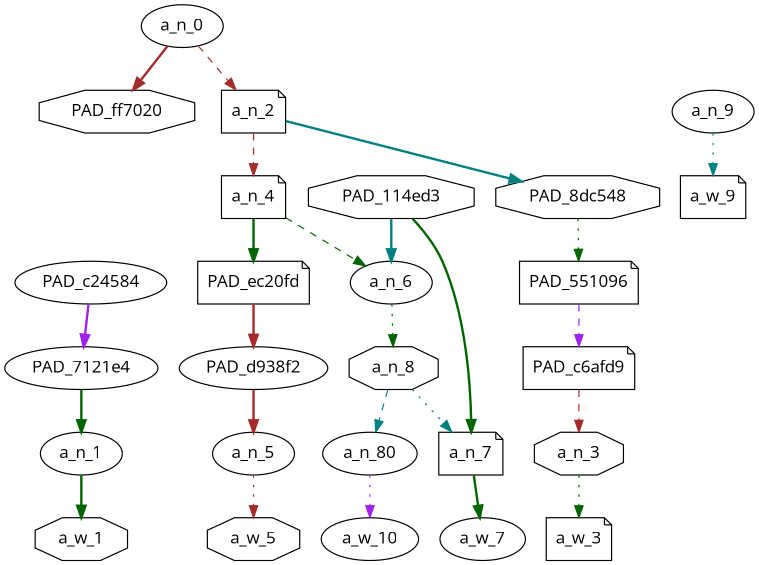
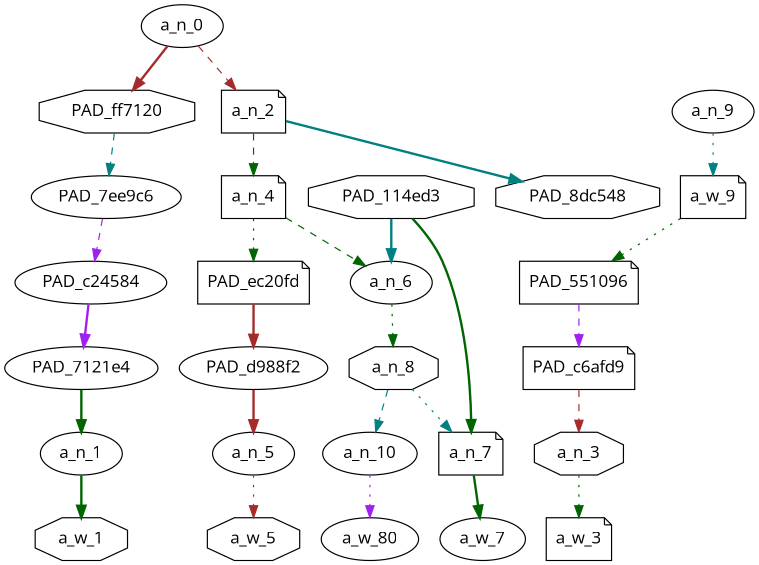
  strict digraph {
    fontname="Open Sans"
    node [div_dir=1 fontname="Open Sans" index=0 level=1 shape=ellipse text_span="[0]" value=0.14752493]
    edge [color=darkgreen fontname="Open Sans" style=bold]
    a_n_0 [level=6 text_span="[0, 1, 2, 3, 4, 5]" value=1.00000002]
-   PAD_ff7120 [level=5 shape=octagon label=PAD_ff7020]
+   PAD_ff7120 [level=5 shape=octagon]
    a_n_2 [index=1 level=5 shape=note text_span="[1, 2, 3, 4, 5]" value=0.85193265]
+   PAD_7ee9c6 [level=4]
    PAD_8dc548 [div_dir=-1 index=1 level=4 shape=octagon text_span="[1]" value=0.16811326]
    a_n_4 [index=2 level=4 shape=note text_span="[2, 3, 4, 5]" value=0.68332572]
    PAD_c24584 [level=3]
    PAD_551096 [div_dir=-1 index=1 level=3 shape=note text_span="[1]" value=0.16811326]
    PAD_ec20fd [index=2 level=3 shape=note text_span="[2]" value=0.13810870]
    a_n_6 [index=3 level=3 text_span="[3, 4, 5]" value=0.54430132]
    PAD_7121e4 [level=2]
    a_n_1
    a_w_1 [div_dir=0 level=0 shape=octagon value="<user>"]
    PAD_c6afd9 [div_dir=-1 index=1 level=2 shape=note text_span="[1]" value=0.16811326]
-   PAD_d988f2 [index=2 level=2 text_span="[2]" value=0.13810870 label=PAD_d938f2]
+   PAD_d988f2 [index=2 level=2 text_span="[2]" value=0.13810870]
    a_n_8 [index=4 level=2 shape=octagon text_span="[4, 5]" value=0.41288330]
    a_n_3 [div_dir=-1 index=1 shape=octagon text_span="[1]" value=0.16811326]
    a_w_3 [div_dir=0 index=1 level=0 shape=note text_span="[1]" value=does]
    a_n_5 [index=2 text_span="[2]" value=0.13810870]
    PAD_114ed3 [index=3 level=2 shape=octagon text_span="[3]" value=0.13110281]
    a_n_7 [index=3 shape=note text_span="[3]" value=0.13110281]
-   a_n_10 [div_dir=-1 index=5 text_span="[5]" value=0.21360356 label=a_n_80]
+   a_n_10 [div_dir=-1 index=5 text_span="[5]" value=0.21360356]
    a_w_5 [div_dir=0 index=2 level=0 shape=octagon text_span="[2]" value=that]
    a_w_7 [div_dir=0 index=3 level=0 text_span="[3]" value=include]
    a_n_9 [index=4 text_span="[4]" value=0.19910197]
    a_w_9 [div_dir=0 index=4 level=0 shape=note text_span="[4]" value=illegal]
-   a_w_10 [div_dir=0 index=5 level=0 text_span="[5]" value=aliens]
+   a_w_10 [div_dir=0 index=5 level=0 text_span="[5]" value=aliens label=a_w_80]
    a_n_0 -> PAD_ff7120 [color=brown]
    a_n_0 -> a_n_2 [color=brown style=dashed]
+   PAD_ff7120 -> PAD_7ee9c6 [color=teal style=dashed]
    a_n_2 -> PAD_8dc548 [color=teal]
-   a_n_2 -> a_n_4 [color=brown style=dashed]
-   PAD_8dc548 -> PAD_551096 [style=dotted]
-   a_n_4 -> PAD_ec20fd
+   a_n_2 -> a_n_4 [style=dashed]
+   PAD_7ee9c6 -> PAD_c24584 [color=purple style=dashed]
+   a_w_9 -> PAD_551096 [style=dotted]
+   a_n_4 -> PAD_ec20fd [style=dotted]
    a_n_4 -> a_n_6 [style=dashed]
    PAD_c24584 -> PAD_7121e4 [color=purple]
    PAD_551096 -> PAD_c6afd9 [color=purple style=dashed]
    PAD_ec20fd -> PAD_d988f2 [color=brown]
    a_n_6 -> a_n_8 [style=dotted]
    PAD_7121e4 -> a_n_1
    a_n_1 -> a_w_1
    PAD_c6afd9 -> a_n_3 [color=brown style=dashed]
    PAD_d988f2 -> a_n_5 [color=brown]
    a_n_8 -> a_n_7 [color=teal style=dotted]
    a_n_8 -> a_n_10 [color=teal style=dashed]
    a_n_3 -> a_w_3 [style=dotted]
    a_n_5 -> a_w_5 [color=brown style=dotted]
    PAD_114ed3 -> a_n_6 [color=teal]
    PAD_114ed3 -> a_n_7
    a_n_7 -> a_w_7
    a_n_10 -> a_w_10 [color=purple style=dotted]
    a_n_9 -> a_w_9 [color=teal style=dotted]
  }
